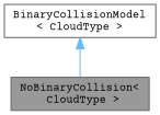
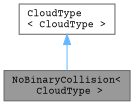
  digraph {
    fontname="Courier Prime"
    node [color=gray40 fontname="Courier Prime" fontsize=10 shape=box style=filled]
    n1 [fillcolor=grey60 fontcolor=black height=0.2 label="NoBinaryCollision\<\l CloudType \>" width=0.4]
-   n2 [fillcolor=white height=0.2 label="BinaryCollisionModel\l\< CloudType \>" width=0.4]
+   n2 [fillcolor=white height=0.2 label="CloudType\l\< CloudType \>" width=0.4]
    n2 -> n1 [color=steelblue1 dir=back fontname="Courier Prime" fontsize=10 labelfontname=Helvetica labelfontsize=10 style=solid]
  }
